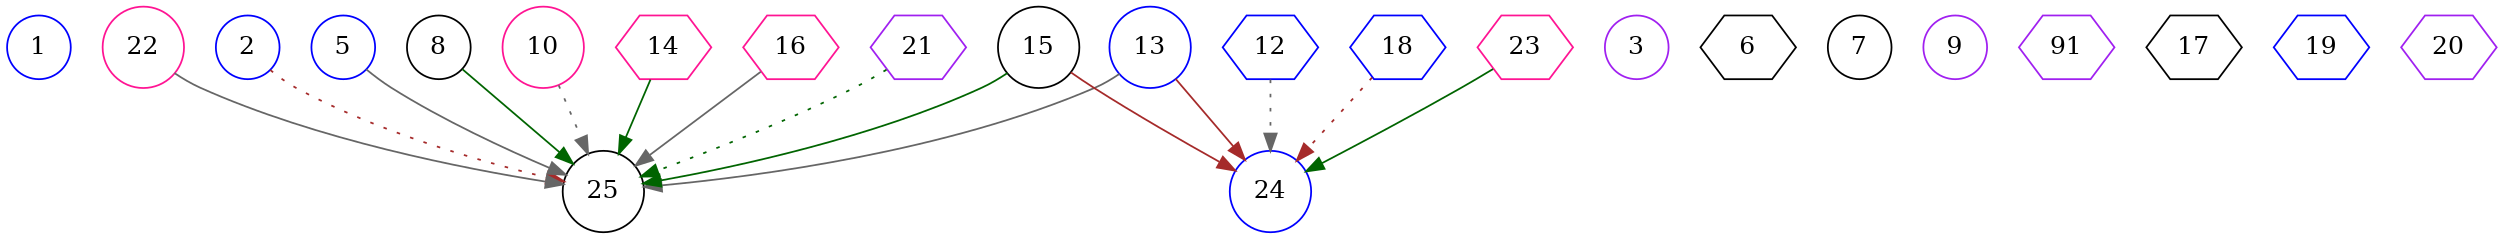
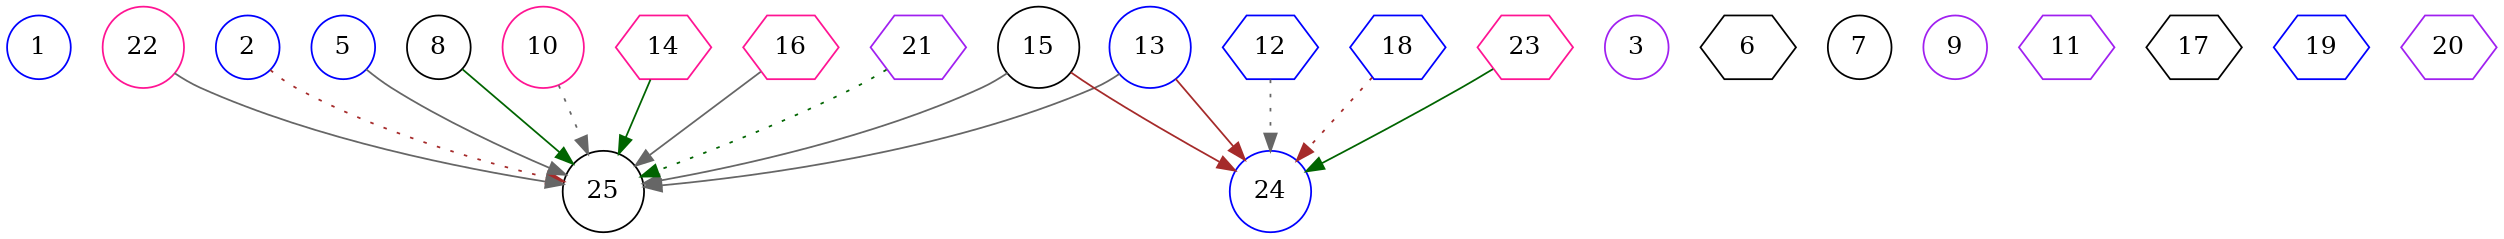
  digraph {
    node [alpha=0.05 color=blue shape=circle]
    edge [color=gray40 style=solid]
    1 [expect_size=19437568]
    2 [alpha=0.14 expect_size=7093248]
    25 [color=black expect_size=8605696]
    3 [alpha=0.09 color=purple expect_size=26961920]
    24 [alpha=0.11 expect_size=33704960]
    5 [alpha=0.01 expect_size=40123392]
    6 [alpha=0.14 color=black expect_size=18470912 shape=hexagon]
    7 [alpha=0.18 color=black expect_size=19542016]
    8 [alpha=0.08 color=black expect_size=37458944]
    9 [alpha=0.01 color=purple expect_size=38040576]
    10 [alpha=0.18 color=deeppink expect_size=35080192]
-   11 [alpha=0.15 color=purple expect_size=37762048 shape=hexagon label=91]
+   11 [alpha=0.15 color=purple expect_size=37762048 shape=hexagon]
    12 [alpha=0.10 expect_size=49596416 shape=hexagon]
    13 [alpha=0.19 expect_size=34974720]
    14 [alpha=0.09 color=deeppink expect_size=8186880 shape=hexagon]
    15 [alpha=0.09 color=black expect_size=24722432]
    16 [color=deeppink expect_size=26113024 shape=hexagon]
    17 [alpha=0.11 color=black expect_size=11370496 shape=hexagon]
    18 [alpha=0.13 expect_size=6235136 shape=hexagon]
    19 [alpha=0.07 expect_size=25966592 shape=hexagon]
    20 [alpha=0.11 color=purple expect_size=28717056 shape=hexagon]
    21 [alpha=0.01 color=purple expect_size=23431168 shape=hexagon]
    22 [alpha=0.12 color=deeppink expect_size=11599872]
    23 [alpha=0.12 color=deeppink expect_size=35658752 shape=hexagon]
    2 -> 25 [color=brown style=dotted]
    5 -> 25
    8 -> 25 [color=darkgreen]
    10 -> 25 [style=dotted]
    12 -> 24 [style=dotted]
    13 -> 25
    13 -> 24 [color=brown]
    14 -> 25 [color=darkgreen]
-   15 -> 25 [color=darkgreen]
+   15 -> 25
    15 -> 24 [color=brown]
    16 -> 25
    18 -> 24 [color=brown style=dotted]
    21 -> 25 [color=darkgreen style=dotted]
    22 -> 25
    23 -> 24 [color=darkgreen]
  }
